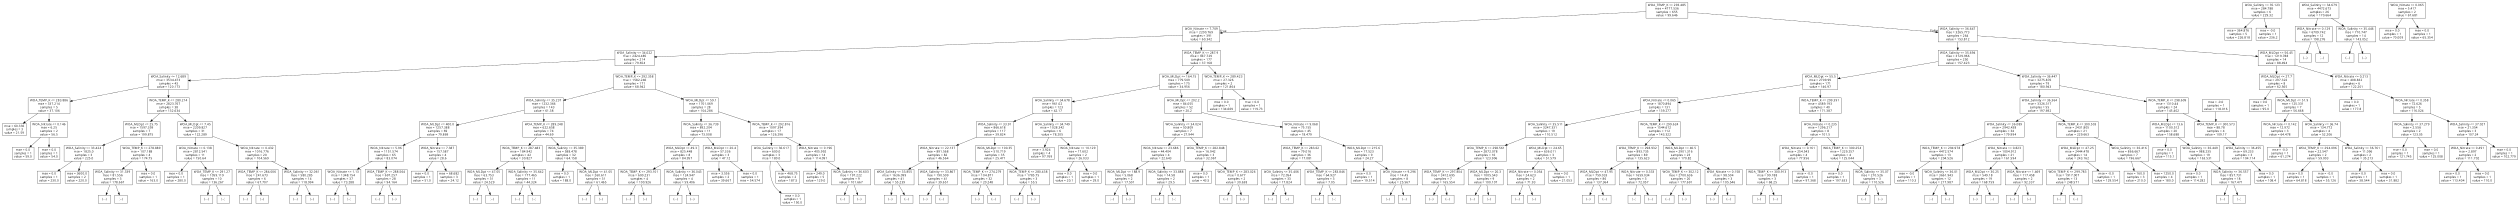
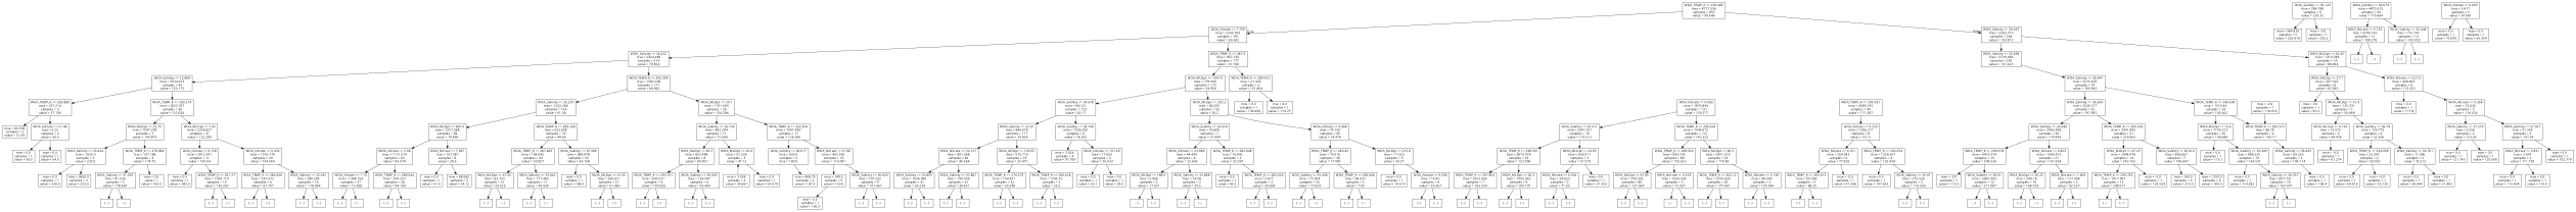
  digraph {
    fontname="Open Sans"
    node [fontname="Open Sans" shape=box]
    edge [fontname="Open Sans"]
    n1 [label="WOA_TEMP_K <= 293.485\nmse = 4777.536\nsamples = 655\nvalue = 99.646"]
    n2 [label="WOA_Nitrate <= 7.709\nmse = 2200.769\nsamples = 391\nvalue = 60.342"]
    n3 [label="WOA_Salinity <= 36.647\nmse = 3265.773\nsamples = 264\nvalue = 153.812"]
    n4 [label="WOA_Salinity <= 34.022\nmse = 2424.485\nsamples = 214\nvalue = 79.654"]
    n5 [label="WOA_TEMP_K <= 287.9\nmse = 947.729\nsamples = 177\nvalue = 37.168"]
    n6 [label="WOA_Salinity <= 35.694\nmse = 3129.966\nsamples = 250\nvalue = 157.423"]
    n7 [label="WOA_MLDpt <= 56.45\nmse = 1219.788\nsamples = 14\nvalue = 88.494"]
    n8 [label="WOA_Salinity <= 12.689\nmse = 3534.473\nsamples = 43\nvalue = 120.173"]
    n9 [label="WOA_TEMP_K <= 292.358\nmse = 1582.246\nsamples = 171\nvalue = 68.942"]
    n10 [label="WOA_MLDpt <= 164.15\nmse = 779.509\nsamples = 175\nvalue = 34.956"]
    n11 [label="WOA_TEMP_K <= 289.423\nmse = 27.326\nsamples = 2\nvalue = 121.864"]
    n12 [label="WOA_TEMP_K <= 283.886\nmse = 337.214\nsamples = 5\nvalue = 37.106"]
    n13 [label="WOA_TEMP_K <= 280.214\nmse = 2823.767\nsamples = 38\nvalue = 132.634"]
    n14 [label="WOA_Salinity <= 35.237\nmse = 1232.366\nsamples = 143\nvalue = 61.38"]
    n15 [label="WOA_MLDpt <= 59.1\nmse = 1701.069\nsamples = 28\nvalue = 104.286"]
    n16 [label="mse = 60.336\nsamples = 3\nvalue = 21.59"]
    n17 [label="WOA_Nitrate <= 0.146\nmse = 6.25\nsamples = 2\nvalue = 56.5"]
    n18 [label="WOA_MLDpt <= 25.75\nmse = 1597.359\nsamples = 7\nvalue = 199.875"]
    n19 [label="WOA_MLDpt <= 7.45\nmse = 2209.827\nsamples = 31\nvalue = 122.289"]
    n20 [label="mse = 0.0\nsamples = 1\nvalue = 59.0"]
    n21 [label="mse = 0.0\nsamples = 1\nvalue = 54.0"]
    n22 [label="WOA_Salinity <= 33.424\nmse = 1825.0\nsamples = 3\nvalue = 225.0"]
    n23 [label="WOA_TEMP_K <= 278.889\nmse = 107.188\nsamples = 4\nvalue = 174.75"]
    n24 [label="WOA_Nitrate <= 0.138\nmse = 2812.541\nsamples = 11\nvalue = 150.64"]
    n25 [label="WOA_Nitrate <= 0.432\nmse = 1016.776\nsamples = 20\nvalue = 104.569"]
    n26 [label="mse = 0.0\nsamples = 1\nvalue = 230.0"]
    n27 [label="mse = 3600.0\nsamples = 2\nvalue = 220.0"]
    n28 [label="WOA_Salinity <= 31.339\nmse = 81.556\nsamples = 3\nvalue = 178.667"]
-   n29 [label="mse = 0.0\nsamples = 1\nvalue = 163.0"]
+   n29 [label="mse = 0.0\nvalue = 1\nvalue = 163.0"]
    n30 [label="(...)"]
    n31 [label="(...)"]
    n32 [label="mse = 0.0\nsamples = 1\nvalue = 280.0"]
    n33 [label="WOA_TEMP_K <= 291.27\nmse = 1059.119\nsamples = 10\nvalue = 136.267"]
    n34 [label="WOA_TEMP_K <= 284.006\nmse = 241.673\nsamples = 6\nvalue = 67.707"]
    n35 [label="WOA_Salinity <= 32.061\nmse = 580.285\nsamples = 14\nvalue = 118.994"]
    n36 [label="(...)"]
    n37 [label="(...)"]
    n38 [label="(...)"]
    n39 [label="(...)"]
    n40 [label="(...)"]
    n41 [label="(...)"]
    n42 [label="WOA_MLDpt <= 400.0\nmse = 1257.388\nsamples = 69\nvalue = 79.869"]
    n43 [label="WOA_TEMP_K <= 289.248\nmse = 622.658\nsamples = 74\nvalue = 44.69"]
    n44 [label="WOA_Salinity <= 36.739\nmse = 892.204\nsamples = 11\nvalue = 73.008"]
    n45 [label="WOA_TEMP_K <= 292.816\nmse = 1097.394\nsamples = 17\nvalue = 126.296"]
    n46 [label="WOA_Nitrate <= 5.96\nmse = 1151.574\nsamples = 65\nvalue = 83.074"]
    n47 [label="WOA_Nitrate <= 7.387\nmse = 157.587\nsamples = 4\nvalue = 28.6"]
    n48 [label="WOA_TEMP_K <= 287.483\nmse = 184.942\nsamples = 42\nvalue = 30.827"]
    n49 [label="WOA_Salinity <= 35.389\nmse = 588.478\nsamples = 32\nvalue = 64.158"]
    n50 [label="WOA_Nitrate <= 1.13\nmse = 1348.154\nsamples = 37\nvalue = 73.288"]
    n51 [label="WOA_TEMP_K <= 288.564\nmse = 697.257\nsamples = 28\nvalue = 94.164"]
    n52 [label="mse = 0.0\nsamples = 1\nvalue = 51.0"]
    n53 [label="mse = 68.682\nsamples = 3\nvalue = 24.12"]
    n54 [label="(...)"]
    n55 [label="(...)"]
    n56 [label="(...)"]
    n57 [label="(...)"]
    n58 [label="WOA_MLDpt <= 47.05\nmse = 63.753\nsamples = 31\nvalue = 24.529"]
    n59 [label="WOA_Salinity <= 35.642\nmse = 177.465\nsamples = 11\nvalue = 44.324"]
    n60 [label="mse = 0.0\nsamples = 1\nvalue = 188.0"]
    n61 [label="WOA_MLDpt <= 41.05\nmse = 260.611\nsamples = 31\nvalue = 61.465"]
    n62 [label="(...)"]
    n63 [label="(...)"]
    n64 [label="(...)"]
    n65 [label="(...)"]
    n66 [label="(...)"]
    n67 [label="(...)"]
    n68 [label="WOA_MLDpt <= 49.3\nmse = 825.448\nsamples = 8\nvalue = 84.957"]
    n69 [label="WOA_MLDpt <= 20.4\nmse = 57.336\nsamples = 3\nvalue = 47.12"]
    n70 [label="WOA_Nitrate <= 0.196\nmse = 405.992\nsamples = 14\nvalue = 114.091"]
    n71 [label="WOA_Salinity <= 36.617\nmse = 600.0\nsamples = 3\nmse = 180.0"]
    n72 [label="WOA_TEMP_K <= 293.101\nmse = 600.231\nsamples = 4\nvalue = 100.926"]
    n73 [label="WOA_Salinity <= 36.043\nmse = 124.947\nsamples = 4\nvalue = 59.406"]
    n74 [label="mse = 3.556\nsamples = 2\nvalue = 39.667"]
-   n75 [label="mse = 0.0\nsamples = 1\nmse = 54.574"]
+   n75 [label="mse = 0.0\nsamples = 1\nvalue = 54.574"]
    n76 [label="(...)"]
    n77 [label="(...)"]
    n78 [label="(...)"]
    n79 [label="(...)"]
    n80 [label="mse = 249.0\nsamples = 5\nvalue = 129.0"]
    n81 [label="WOA_Salinity <= 36.603\nmse = 197.222\nsamples = 9\nvalue = 101.667"]
    n82 [label="mse = 0.0\nsamples = 1\nvalue = 150.0"]
    n83 [label="mse = 468.75\nsamples = 2\nvalue = 187.5"]
    n84 [label="(...)"]
    n85 [label="(...)"]
    n86 [label="WOA_Salinity <= 34.678\nmse = 961.02\nsamples = 123\nvalue = 42.17"]
    n87 [label="WOA_MLDpt <= 202.2\nmse = 84.055\nsamples = 52\nvalue = 20.2"]
    n88 [label="mse = 0.0\nsamples = 1\nvalue = 134.669"]
    n89 [label="mse = 0.0\nsamples = 1\nvalue = 119.73"]
    n90 [label="WOA_Salinity <= 33.91\nmse = 866.618\nsamples = 117\nvalue = 39.824"]
    n91 [label="WOA_Salinity <= 34.749\nmse = 1028.342\nsamples = 6\nvalue = 78.205"]
    n92 [label="WOA_Salinity <= 34.024\nmse = 50.809\nsamples = 7\nvalue = 27.944"]
    n93 [label="WOA_Nitrate <= 9.068\nmse = 75.155\nsamples = 45\nvalue = 18.479"]
    n94 [label="WOA_Nitrate <= 22.137\nmse = 891.568\nsamples = 82\nvalue = 46.564"]
    n95 [label="WOA_MLDpt <= 100.35\nmse = 510.719\nsamples = 35\nvalue = 25.471"]
    n96 [label="mse = 3.924\nsamples = 4\nvalue = 97.769"]
    n97 [label="WOA_Nitrate <= 10.129\nmse = 17.602\nsamples = 2\nvalue = 26.033"]
    n98 [label="WOA_Salinity <= 33.855\nmse = 1636.099\nsamples = 41\nvalue = 55.239"]
    n99 [label="WOA_Salinity <= 33.867\nmse = 190.509\nsamples = 41\nvalue = 39.651"]
    n100 [label="WOA_TEMP_K <= 274.279\nmse = 104.871\nsamples = 32\nvalue = 20.248"]
    n101 [label="WOA_TEMP_K <= 280.438\nmse = 1785.75\nsamples = 3\nvalue = 55.5"]
    n102 [label="(...)"]
    n103 [label="(...)"]
    n104 [label="(...)"]
    n105 [label="(...)"]
    n106 [label="(...)"]
    n107 [label="(...)"]
    n108 [label="(...)"]
    n109 [label="(...)"]
    n110 [label="mse = 0.0\nsamples = 1\nvalue = 20.1"]
    n111 [label="mse = 0.0\nsamples = 1\nvalue = 29.0"]
    n112 [label="WOA_Nitrate <= 23.686\nmse = 44.404\nsamples = 4\nvalue = 22.643"]
    n113 [label="WOA_TEMP_K <= 282.848\nmse = 16.942\nsamples = 3\nvalue = 32.067"]
    n114 [label="WOA_TEMP_K <= 283.62\nmse = 79.016\nsamples = 36\nvalue = 17.081"]
    n115 [label="WOA_MLDpt <= 215.6\nmse = 17.523\nsamples = 9\nvalue = 24.27"]
    n116 [label="WOA_MLDpt <= 188.9\nmse = 5.068\nsamples = 2\nvalue = 17.501"]
    n117 [label="WOA_Salinity <= 33.888\nmse = 14.58\nsamples = 2\nvalue = 29.5"]
    n118 [label="mse = 0.0\nsamples = 1\nvalue = 43.5"]
    n119 [label="WOA_TEMP_K <= 283.026\nmse = 0.677\nsamples = 2\nvalue = 30.638"]
    n120 [label="(...)"]
    n121 [label="(...)"]
    n122 [label="(...)"]
    n123 [label="(...)"]
    n124 [label="(...)"]
    n125 [label="(...)"]
    n126 [label="WOA_Salinity <= 35.406\nmse = 72.054\nsamples = 33\nvalue = 17.824"]
    n127 [label="WOA_TEMP_K <= 283.846\nmse = 64.927\nsamples = 3\nvalue = 7.05"]
    n128 [label="mse = 0.0\nsamples = 1\nvalue = 19.514"]
    n129 [label="WOA_Nitrate <= 9.296\nmse = 14.45\nsamples = 8\nvalue = 25.567"]
    n130 [label="(...)"]
    n131 [label="(...)"]
    n132 [label="(...)"]
    n133 [label="(...)"]
    n134 [label="(...)"]
    n135 [label="(...)"]
-   n136 [label="WOA_MLDpt <= 55.5\nmse = 2709.99\nsamples = 171\nvalue = 146.97"]
    n137 [label="WOA_Salinity <= 36.447\nmse = 3275.876\nsamples = 79\nvalue = 180.943"]
    n138 [label="WOA_MLDpt <= 27.7\nmse = 297.322\nsamples = 8\nvalue = 62.565"]
    n139 [label="WOA_Nitrate <= 0.213\nmse = 408.832\nsamples = 6\nvalue = 122.201"]
    n140 [label="WOA_Nitrate <= 0.065\nmse = 1870.894\nsamples = 131\nvalue = 139.277"]
    n141 [label="WOA_TEMP_K <= 299.391\nmse = 4589.193\nsamples = 40\nvalue = 171.387"]
    n142 [label="WOA_Salinity <= 36.364\nmse = 3326.317\nsamples = 55\nvalue = 197.692"]
    n143 [label="WOA_TEMP_K <= 298.609\nmse = 1310.44\nsamples = 24\nvalue = 145.402"]
    n144 [label="WOA_Salinity <= 35.511\nmse = 3247.331\nsamples = 19\nvalue = 110.512"]
    n145 [label="WOA_TEMP_K <= 299.624\nmse = 1544.612\nsamples = 112\nvalue = 143.322"]
    n146 [label="WOA_Nitrate <= 0.235\nmse = 1296.217\nsamples = 8\nvalue = 101.5"]
    n147 [label="WOA_TEMP_K <= 298.561\nmse = 2872.078\nsamples = 16\nvalue = 123.906"]
    n148 [label="WOA_MLDpt <= 24.65\nmse = 636.011\nsamples = 3\nvalue = 51.579"]
    n149 [label="WOA_TEMP_K <= 298.932\nmse = 893.735\nsamples = 89\nvalue = 135.623"]
    n150 [label="WOA_MLDpt <= 40.5\nmse = 2901.316\nsamples = 23\nvalue = 170.82"]
    n151 [label="WOA_TEMP_K <= 297.804\nmse = 3412.695\nsamples = 7\nvalue = 165.554"]
    n152 [label="WOA_MLDpt <= 20.3\nmse = 1005.543\nsamples = 9\nvalue = 100.107"]
    n153 [label="WOA_Nitrate <= 0.054\nmse = 24.623\nsamples = 2\nvalue = 71.93"]
    n154 [label="mse = 0.0\nsamples = 1\nvalue = 21.053"]
    n155 [label="(...)"]
    n156 [label="(...)"]
    n157 [label="(...)"]
    n158 [label="(...)"]
    n159 [label="(...)"]
    n160 [label="(...)"]
    n161 [label="WOA_MLDpt <= 47.95\nmse = 759.033\nsamples = 86\nvalue = 137.364"]
    n162 [label="WOA_Nitrate <= 0.333\nmse = 1659.034\nsamples = 3\nvalue = 72.057"]
    n163 [label="WOA_TEMP_K <= 302.12\nmse = 2700.636\nsamples = 20\nvalue = 177.691"]
    n164 [label="WOA_Nitrate <= 0.158\nmse = 98.504\nsamples = 3\nvalue = 105.546"]
    n165 [label="(...)"]
    n166 [label="(...)"]
    n167 [label="(...)"]
    n168 [label="(...)"]
    n169 [label="(...)"]
    n170 [label="(...)"]
    n171 [label="(...)"]
    n172 [label="(...)"]
    n173 [label="WOA_Nitrate <= 0.161\nmse = 254.543\nsamples = 4\nvalue = 77.956"]
    n174 [label="WOA_TEMP_K <= 300.254\nmse = 1229.257\nsamples = 4\nvalue = 125.044"]
    n175 [label="WOA_Salinity <= 35.123\nmse = 284.788\nsamples = 6\nvalue = 229.32"]
    n176 [label="mse = 364.876\nsamples = 5\nvalue = 226.818"]
    n177 [label="mse = -0.0\nsamples = 1\nvalue = 236.2"]
    n178 [label="WOA_Salinity <= 34.679\nmse = 4472.673\nsamples = 26\nvalue = 170.664"]
    n179 [label="WOA_Nitrate <= 0.129\nmse = 6709.742\nsamples = 12\nvalue = 198.276"]
    n180 [label="WOA_Salinity <= 35.446\nmse = 710.747\nsamples = 14\nvalue = 143.052"]
    n181 [label="(...)"]
    n182 [label="(...)"]
    n183 [label="(...)"]
    n184 [label="(...)"]
    n185 [label="WOA_TEMP_K <= 300.913\nmse = 99.188\nsamples = 3\nvalue = 68.25"]
    n186 [label="mse = -0.0\nsamples = 1\nvalue = 97.368"]
    n187 [label="mse = 0.0\nsamples = 1\nvalue = 197.633"]
    n188 [label="WOA_Salinity <= 35.07\nmse = 210.526\nsamples = 3\nvalue = 110.526"]
    n189 [label="(...)"]
    n190 [label="(...)"]
    n191 [label="(...)"]
    n192 [label="(...)"]
    n193 [label="WOA_Salinity <= 36.089\nmse = 2942.438\nsamples = 34\nvalue = 179.994"]
    n194 [label="WOA_TEMP_K <= 300.503\nmse = 2431.805\nsamples = 21\nvalue = 229.663"]
    n195 [label="WOA_MLDpt <= 13.6\nmse = 1100.512\nsamples = 20\nvalue = 158.688"]
    n196 [label="WOA_TEMP_K <= 300.573\nmse = 88.78\nsamples = 4\nvalue = 109.17"]
    n197 [label="WOA_TEMP_K <= 294.978\nmse = 4472.574\nsamples = 13\nvalue = 204.526"]
    n198 [label="WOA_Nitrate <= 0.823\nmse = 1004.912\nsamples = 21\nvalue = 161.594"]
    n199 [label="WOA_MLDpt <= 47.25\nmse = 2444.478\nsamples = 14\nvalue = 243.162"]
    n200 [label="WOA_Salinity <= 36.416\nmse = 866.667\nsamples = 7\nvalue = 196.667"]
    n201 [label="mse = -0.0\nsamples = 1\nvalue = 110.3"]
    n202 [label="WOA_Salinity <= 36.01\nmse = 3661.943\nsamples = 12\nvalue = 217.987"]
    n203 [label="WOA_MLDpt <= 30.25\nmse = 549.18\nsamples = 19\nvalue = 168.759"]
    n204 [label="WOA_Nitrate <= 1.469\nmse = 117.458\nsamples = 2\nvalue = 92.337"]
    n205 [label="(...)"]
    n206 [label="(...)"]
    n207 [label="(...)"]
    n208 [label="(...)"]
    n209 [label="(...)"]
    n210 [label="(...)"]
    n211 [label="WOA_TEMP_K <= 299.783\nmse = 1917.007\nsamples = 13\nvalue = 248.571"]
    n212 [label="mse = -0.0\nsamples = 1\nvalue = 129.554"]
    n213 [label="mse = 160.0\nsamples = 3\nvalue = 210.0"]
    n214 [label="mse = 1250.0\nsamples = 4\nvalue = 180.0"]
    n215 [label="(...)"]
    n216 [label="(...)"]
    n217 [label="mse = 0.0\nsamples = 1\nvalue = 115.1"]
    n218 [label="WOA_Salinity <= 36.449\nmse = 988.235\nsamples = 19\nvalue = 163.531"]
    n219 [label="WOA_Salinity <= 36.455\nmse = 69.233\nsamples = 3\nvalue = 104.114"]
    n220 [label="mse = 0.0\nsamples = 1\nvalue = 114.282"]
    n221 [label="WOA_Salinity <= 36.557\nmse = 857.731\nsamples = 18\nvalue = 167.471"]
    n222 [label="(...)"]
    n223 [label="(...)"]
    n224 [label="mse = 0.0\nsamples = 1\nvalue = 108.4"]
    n225 [label="mse = -0.0\nsamples = 1\nvalue = 118.016"]
    n226 [label="mse = 0.0\nsamples = 1\nvalue = 95.0"]
    n227 [label="WOA_MLDpt <= 51.9\nmse = 125.331\nsamples = 7\nvalue = 56.668"]
    n228 [label="mse = 0.0\nsamples = 1\nvalue = 177.8"]
    n229 [label="WOA_Nitrate <= 0.358\nmse = 72.626\nsamples = 5\nvalue = 116.024"]
    n230 [label="WOA_Nitrate <= 0.142\nmse = 12.972\nsamples = 3\nvalue = 64.478"]
    n231 [label="WOA_Salinity <= 36.74\nmse = 134.772\nsamples = 4\nvalue = 52.206"]
    n232 [label="mse = -0.0\nsamples = 1\nvalue = 61.274"]
    n233 [label="WOA_TEMP_K <= 294.096\nmse = 22.547\nsamples = 2\nvalue = 59.003"]
    n234 [label="WOA_Salinity <= 36.761\nmse = 11.096\nsamples = 2\nvalue = 35.213"]
    n235 [label="WOA_Nitrate <= 0.065\nmse = 5.417\nsamples = 2\nvalue = 67.681"]
    n236 [label="mse = 0.0\nsamples = 1\nvalue = 70.009"]
    n237 [label="mse = 0.0\nsamples = 1\nvalue = 65.354"]
    n238 [label="mse = 0.0\nsamples = 1\nvalue = 64.818"]
    n239 [label="mse = -0.0\nsamples = 1\nvalue = 55.126"]
    n240 [label="mse = 0.0\nsamples = 1\nvalue = 38.544"]
    n241 [label="mse = 0.0\nsamples = 1\nvalue = 31.882"]
    n242 [label="WOA_Salinity <= 37.279\nmse = 2.556\nsamples = 2\nvalue = 123.05"]
    n243 [label="WOA_Salinity <= 37.027\nmse = 21.354\nsamples = 3\nvalue = 107.24"]
    n244 [label="mse = 0.0\nsamples = 1\nvalue = 121.745"]
    n245 [label="mse = 0.0\nsamples = 1\nvalue = 125.008"]
    n246 [label="WOA_Nitrate <= 0.491\nmse = 2.897\nsamples = 2\nvalue = 111.702"]
    n247 [label="mse = 0.0\nsamples = 1\nvalue = 102.779"]
    n248 [label="mse = 0.0\nsamples = 1\nvalue = 113.404"]
    n249 [label="mse = 0.0\nsamples = 1\nvalue = 110.0"]
    n1 -> n2 [headlabel=True labelangle=45 labeldistance=2.5]
    n1 -> n3 [headlabel=False labelangle=-45 labeldistance=2.5]
    n2 -> n4
    n2 -> n5
    n3 -> n6
    n3 -> n7
    n4 -> n8
    n4 -> n9
    n5 -> n10
    n5 -> n11
-   n6 -> n136
    n6 -> n137
    n7 -> n138
    n7 -> n139
    n8 -> n12
    n8 -> n13
    n9 -> n14
    n9 -> n15
    n10 -> n86
    n10 -> n87
    n11 -> n88
    n11 -> n89
    n12 -> n16
    n12 -> n17
    n13 -> n18
    n13 -> n19
    n14 -> n42
    n14 -> n43
    n15 -> n44
    n15 -> n45
    n17 -> n20
    n17 -> n21
    n18 -> n22
    n18 -> n23
    n19 -> n24
    n19 -> n25
    n22 -> n26
    n22 -> n27
    n23 -> n28
    n23 -> n29
    n24 -> n32
    n24 -> n33
    n25 -> n34
    n25 -> n35
    n28 -> n30
    n28 -> n31
    n33 -> n36
    n33 -> n37
    n34 -> n38
    n34 -> n39
    n35 -> n40
    n35 -> n41
    n42 -> n46
    n42 -> n47
    n43 -> n48
    n43 -> n49
    n44 -> n68
    n44 -> n69
    n45 -> n70
    n45 -> n71
    n46 -> n50
    n46 -> n51
    n47 -> n52
    n47 -> n53
    n48 -> n58
    n48 -> n59
    n49 -> n60
    n49 -> n61
    n50 -> n54
    n50 -> n55
    n51 -> n56
    n51 -> n57
    n58 -> n62
    n58 -> n63
    n59 -> n64
    n59 -> n65
    n61 -> n66
    n61 -> n67
    n68 -> n72
    n68 -> n73
-   n69 -> n74
+   n74 -> n69
    n69 -> n75
    n70 -> n80
    n70 -> n81
-   n71 -> n82
+   n80 -> n82
    n71 -> n83
    n72 -> n76
    n72 -> n77
    n73 -> n78
    n73 -> n79
    n81 -> n84
    n81 -> n85
    n86 -> n90
    n86 -> n91
    n87 -> n92
    n87 -> n93
    n90 -> n94
    n90 -> n95
    n91 -> n96
    n91 -> n97
    n92 -> n112
    n92 -> n113
    n93 -> n114
    n93 -> n115
    n94 -> n98
    n94 -> n99
    n95 -> n100
    n95 -> n101
    n97 -> n110
    n97 -> n111
    n98 -> n102
    n98 -> n103
    n99 -> n104
    n99 -> n105
    n100 -> n106
    n100 -> n107
    n101 -> n108
    n101 -> n109
    n112 -> n116
    n112 -> n117
    n113 -> n118
    n113 -> n119
    n114 -> n126
    n114 -> n127
    n115 -> n128
    n115 -> n129
    n116 -> n120
    n116 -> n121
    n117 -> n122
    n117 -> n123
    n119 -> n124
    n119 -> n125
    n126 -> n130
    n126 -> n131
    n127 -> n132
    n127 -> n133
    n129 -> n134
    n129 -> n135
-   n136 -> n140
-   n136 -> n141
    n137 -> n142
    n137 -> n143
    n138 -> n226
    n138 -> n227
    n139 -> n228
    n139 -> n229
    n140 -> n144
    n140 -> n145
    n141 -> n146
    n142 -> n193
    n142 -> n194
    n143 -> n195
    n143 -> n196
    n144 -> n147
    n144 -> n148
    n145 -> n149
    n145 -> n150
    n146 -> n173
    n146 -> n174
    n147 -> n151
    n147 -> n152
    n148 -> n153
    n148 -> n154
    n149 -> n161
    n149 -> n162
    n150 -> n163
    n150 -> n164
    n151 -> n155
    n151 -> n156
    n152 -> n157
    n152 -> n158
    n153 -> n159
    n153 -> n160
    n161 -> n165
    n161 -> n166
    n162 -> n167
    n162 -> n168
    n163 -> n169
    n163 -> n170
    n164 -> n171
    n164 -> n172
    n173 -> n185
    n173 -> n186
    n174 -> n187
    n174 -> n188
    n175 -> n176
    n175 -> n177
    n178 -> n179
    n178 -> n180
    n179 -> n181
    n179 -> n182
    n180 -> n183
    n180 -> n184
    n185 -> n189
    n185 -> n190
    n188 -> n191
    n188 -> n192
    n193 -> n197
    n193 -> n198
    n194 -> n199
    n194 -> n200
    n195 -> n217
    n195 -> n218
    n196 -> n219
    n197 -> n201
    n197 -> n202
    n198 -> n203
    n198 -> n204
    n199 -> n211
    n199 -> n212
    n200 -> n213
    n200 -> n214
    n202 -> n205
    n202 -> n206
    n203 -> n207
    n203 -> n208
    n204 -> n209
    n204 -> n210
    n211 -> n215
    n211 -> n216
    n218 -> n220
    n218 -> n221
    n219 -> n224
    n221 -> n222
    n221 -> n223
    n225 -> n196
    n227 -> n230
    n227 -> n231
    n229 -> n242
    n229 -> n243
    n230 -> n232
    n231 -> n233
    n231 -> n234
    n233 -> n238
    n233 -> n239
    n234 -> n240
    n234 -> n241
    n235 -> n236
    n235 -> n237
    n242 -> n244
    n242 -> n245
    n243 -> n246
    n243 -> n247
    n246 -> n248
    n246 -> n249
  }
